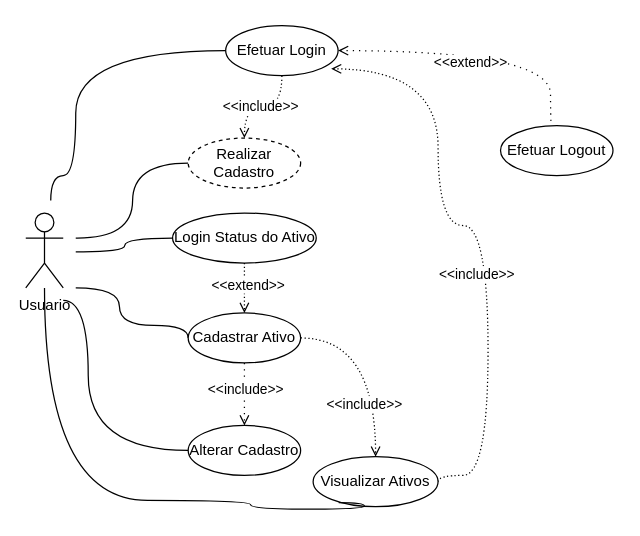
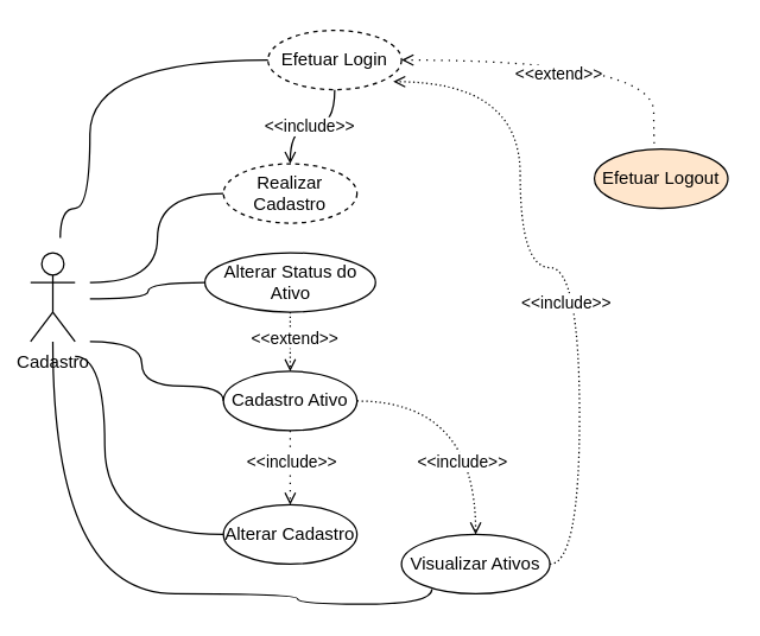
  <mxCell id="0" />
  <mxCell id="1" parent="0" />
  <mxCell id="2" style="edgeStyle=orthogonalEdgeStyle;rounded=0;orthogonalLoop=1;jettySize=auto;html=1;entryX=0;entryY=0.5;entryDx=0;entryDy=0;endArrow=none;endFill=0;elbow=vertical;curved=1;" edge="1" parent="1" target="7"><mxGeometry relative="1" as="geometry"><mxPoint x="60" y="190" as="sourcePoint" /></mxGeometry></mxCell>
  <mxCell id="3" style="edgeStyle=orthogonalEdgeStyle;rounded=0;orthogonalLoop=1;jettySize=auto;html=1;entryX=0;entryY=0.5;entryDx=0;entryDy=0;curved=1;endArrow=none;endFill=0;" edge="1" parent="1" target="15"><mxGeometry relative="1" as="geometry"><mxPoint x="60" y="230" as="sourcePoint" /><Array as="points"><mxPoint x="95" y="230" /><mxPoint x="95" y="260" /><mxPoint x="150" y="260" /></Array></mxGeometry></mxCell>
  <mxCell id="4" style="edgeStyle=orthogonalEdgeStyle;rounded=0;orthogonalLoop=1;jettySize=auto;html=1;entryX=0;entryY=0.5;entryDx=0;entryDy=0;endArrow=none;endFill=0;curved=1;" edge="1" parent="1" target="16"><mxGeometry relative="1" as="geometry"><mxPoint x="50" y="240" as="sourcePoint" /><Array as="points"><mxPoint x="70" y="240" /><mxPoint x="70" y="360" /></Array></mxGeometry></mxCell>
  <mxCell id="5" style="edgeStyle=orthogonalEdgeStyle;rounded=0;orthogonalLoop=1;jettySize=auto;html=1;entryX=0;entryY=0.5;entryDx=0;entryDy=0;curved=1;endArrow=none;endFill=0;" edge="1" parent="1" target="24"><mxGeometry relative="1" as="geometry"><mxPoint x="60" y="201" as="sourcePoint" /></mxGeometry></mxCell>
- <mxCell id="6" value="Usuario" style="shape=umlActor;verticalLabelPosition=bottom;verticalAlign=top;html=1;outlineConnect=0;" vertex="1" parent="1"><mxGeometry x="20" y="170" width="30" height="60" as="geometry" /></mxCell>
+ <mxCell id="6" value="Cadastro" style="shape=umlActor;verticalLabelPosition=bottom;verticalAlign=top;html=1;outlineConnect=0;" vertex="1" parent="1"><mxGeometry x="20" y="170" width="30" height="60" as="geometry" /></mxCell>
  <mxCell id="7" value="Realizar Cadastro" style="ellipse;whiteSpace=wrap;html=1;dashed=1;" vertex="1" parent="1"><mxGeometry x="150" y="110" width="90" height="40" as="geometry" /></mxCell>
- <mxCell id="8" style="edgeStyle=orthogonalEdgeStyle;rounded=0;orthogonalLoop=1;jettySize=auto;html=1;entryX=0.5;entryY=0;entryDx=0;entryDy=0;endArrow=open;endFill=0;curved=1;dashed=1;dashPattern=1 2;" edge="1" parent="1" source="10" target="7"><mxGeometry relative="1" as="geometry" /></mxCell>
+ <mxCell id="8" style="edgeStyle=orthogonalEdgeStyle;rounded=0;orthogonalLoop=1;jettySize=auto;html=1;entryX=0.5;entryY=0;entryDx=0;entryDy=0;endArrow=open;endFill=0;curved=1;dashed=0;dashPattern=1 2;" edge="1" parent="1" source="10" target="7"><mxGeometry relative="1" as="geometry" /></mxCell>
  <mxCell id="9" value="&amp;lt;&amp;lt;include&amp;gt;&amp;gt;" style="edgeLabel;html=1;align=center;verticalAlign=middle;resizable=0;points=[];" vertex="1" connectable="0" parent="8"><mxGeometry x="0.086" y="-1" relative="1" as="geometry"><mxPoint as="offset" /></mxGeometry></mxCell>
- <mxCell id="10" value="Efetuar Login" style="ellipse;whiteSpace=wrap;html=1;" vertex="1" parent="1"><mxGeometry x="180" y="20" width="90" height="40" as="geometry" /></mxCell>
+ <mxCell id="10" value="Efetuar Login" style="ellipse;whiteSpace=wrap;html=1;dashed=1;" vertex="1" parent="1"><mxGeometry x="180" y="20" width="90" height="40" as="geometry" /></mxCell>
  <mxCell id="11" value="" style="edgeStyle=orthogonalEdgeStyle;rounded=0;orthogonalLoop=1;jettySize=auto;html=1;endArrow=open;endFill=0;dashed=1;dashPattern=1 4;" edge="1" parent="1" source="15" target="16"><mxGeometry relative="1" as="geometry" /></mxCell>
  <mxCell id="12" value="&amp;lt;&amp;lt;include&amp;gt;&amp;gt;" style="edgeLabel;html=1;align=center;verticalAlign=middle;resizable=0;points=[];" vertex="1" connectable="0" parent="11"><mxGeometry x="-0.207" relative="1" as="geometry"><mxPoint as="offset" /></mxGeometry></mxCell>
  <mxCell id="13" style="edgeStyle=orthogonalEdgeStyle;rounded=0;orthogonalLoop=1;jettySize=auto;html=1;exitX=1;exitY=0.5;exitDx=0;exitDy=0;entryX=0.5;entryY=0;entryDx=0;entryDy=0;endArrow=open;endFill=0;curved=1;dashed=1;dashPattern=1 2;" edge="1" parent="1" source="15" target="19"><mxGeometry relative="1" as="geometry" /></mxCell>
  <mxCell id="14" value="&amp;lt;&amp;lt;include&amp;gt;&amp;gt;" style="edgeLabel;html=1;align=center;verticalAlign=middle;resizable=0;points=[];" vertex="1" connectable="0" parent="13"><mxGeometry x="0.071" y="-3" relative="1" as="geometry"><mxPoint x="-7" y="29" as="offset" /></mxGeometry></mxCell>
- <mxCell id="15" value="Cadastrar Ativo" style="ellipse;whiteSpace=wrap;html=1;" vertex="1" parent="1"><mxGeometry x="150" y="250" width="90" height="40" as="geometry" /></mxCell>
+ <mxCell id="15" value="Cadastro Ativo" style="ellipse;whiteSpace=wrap;html=1;" vertex="1" parent="1"><mxGeometry x="150" y="250" width="90" height="40" as="geometry" /></mxCell>
  <mxCell id="16" value="Alterar Cadastro" style="ellipse;whiteSpace=wrap;html=1;" vertex="1" parent="1"><mxGeometry x="150" y="340" width="90" height="40" as="geometry" /></mxCell>
  <mxCell id="17" style="edgeStyle=orthogonalEdgeStyle;rounded=0;orthogonalLoop=1;jettySize=auto;html=1;entryX=0.938;entryY=0.865;entryDx=0;entryDy=0;curved=1;endArrow=open;endFill=0;exitX=1;exitY=0.5;exitDx=0;exitDy=0;dashed=1;dashPattern=1 2;entryPerimeter=0;" edge="1" parent="1" source="19" target="10"><mxGeometry relative="1" as="geometry"><Array as="points"><mxPoint x="390" y="380" /><mxPoint x="390" y="180" /><mxPoint x="350" y="180" /><mxPoint x="350" y="55" /></Array></mxGeometry></mxCell>
  <mxCell id="18" value="&amp;lt;&amp;lt;include&amp;gt;&amp;gt;" style="edgeLabel;html=1;align=center;verticalAlign=middle;resizable=0;points=[];" vertex="1" connectable="0" parent="17"><mxGeometry x="-0.169" y="-3" relative="1" as="geometry"><mxPoint x="-13" y="-1" as="offset" /></mxGeometry></mxCell>
- <mxCell id="19" value="Visualizar Ativos" style="ellipse;whiteSpace=wrap;html=1;" vertex="1" parent="1"><mxGeometry x="250" y="365" width="100" height="40" as="geometry" /></mxCell>
+ <mxCell id="19" value="Visualizar Ativos" style="ellipse;whiteSpace=wrap;html=1;" vertex="1" parent="1"><mxGeometry x="270" y="360" width="100" height="40" as="geometry" /></mxCell>
  <mxCell id="20" style="edgeStyle=orthogonalEdgeStyle;rounded=0;orthogonalLoop=1;jettySize=auto;html=1;entryX=0.205;entryY=0.92;entryDx=0;entryDy=0;entryPerimeter=0;curved=1;endArrow=none;endFill=0;" edge="1" parent="1" source="6" target="19"><mxGeometry relative="1" as="geometry"><Array as="points"><mxPoint x="35" y="400" /><mxPoint x="200" y="400" /><mxPoint x="200" y="407" /><mxPoint x="291" y="407" /></Array></mxGeometry></mxCell>
  <mxCell id="21" style="edgeStyle=orthogonalEdgeStyle;rounded=0;orthogonalLoop=1;jettySize=auto;html=1;endArrow=none;endFill=0;curved=1;" edge="1" parent="1" source="10"><mxGeometry relative="1" as="geometry"><mxPoint x="40" y="160" as="targetPoint" /><Array as="points"><mxPoint x="60" y="40" /><mxPoint x="60" y="140" /><mxPoint x="40" y="140" /></Array></mxGeometry></mxCell>
  <mxCell id="22" style="edgeStyle=orthogonalEdgeStyle;rounded=0;orthogonalLoop=1;jettySize=auto;html=1;entryX=0.5;entryY=0;entryDx=0;entryDy=0;endArrow=open;endFill=0;dashed=1;dashPattern=1 2;" edge="1" parent="1" source="24" target="15"><mxGeometry relative="1" as="geometry" /></mxCell>
  <mxCell id="23" value="&amp;lt;&amp;lt;extend&amp;gt;&amp;gt;" style="edgeLabel;html=1;align=center;verticalAlign=middle;resizable=0;points=[];" vertex="1" connectable="0" parent="22"><mxGeometry x="-0.143" y="2" relative="1" as="geometry"><mxPoint as="offset" /></mxGeometry></mxCell>
- <mxCell id="24" value="Login Status do Ativo" style="ellipse;whiteSpace=wrap;html=1;" vertex="1" parent="1"><mxGeometry x="137.5" y="170" width="115" height="40" as="geometry" /></mxCell>
+ <mxCell id="24" value="Alterar Status do Ativo" style="ellipse;whiteSpace=wrap;html=1;" vertex="1" parent="1"><mxGeometry x="137.5" y="170" width="115" height="40" as="geometry" /></mxCell>
  <mxCell id="25" style="edgeStyle=orthogonalEdgeStyle;rounded=0;orthogonalLoop=1;jettySize=auto;html=1;entryX=1;entryY=0.5;entryDx=0;entryDy=0;endArrow=open;endFill=0;curved=1;dashed=1;dashPattern=1 4;exitX=0.5;exitY=0;exitDx=0;exitDy=0;" edge="1" parent="1" source="27" target="10"><mxGeometry relative="1" as="geometry"><Array as="points"><mxPoint x="440" y="110" /><mxPoint x="440" y="40" /></Array></mxGeometry></mxCell>
  <mxCell id="26" value="&amp;lt;&amp;lt;extend&amp;gt;&amp;gt;" style="edgeLabel;html=1;align=center;verticalAlign=middle;resizable=0;points=[];" vertex="1" connectable="0" parent="25"><mxGeometry x="0.173" y="9" relative="1" as="geometry"><mxPoint as="offset" /></mxGeometry></mxCell>
- <mxCell id="27" value="Efetuar Logout" style="ellipse;whiteSpace=wrap;html=1;" vertex="1" parent="1"><mxGeometry x="400" y="100" width="90" height="40" as="geometry" /></mxCell>
+ <mxCell id="27" value="Efetuar Logout" style="ellipse;whiteSpace=wrap;html=1;fillColor=#ffe6cc;" vertex="1" parent="1"><mxGeometry x="400" y="100" width="90" height="40" as="geometry" /></mxCell>
